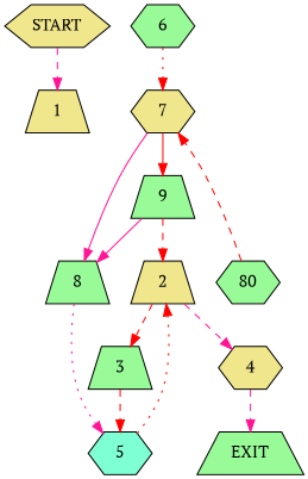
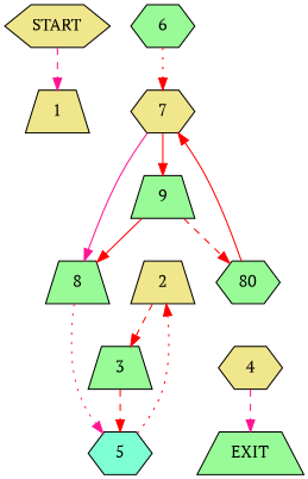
  digraph {
    fontname="PT Serif"
    node [fillcolor=palegreen fontname="PT Serif" shape=hexagon style=filled]
    edge [color=red fontname="PT Serif" style=dashed]
    n1 [fillcolor=khaki label=START]
    1 [fillcolor=khaki shape=trapezium]
    n3 [label=EXIT shape=trapezium]
    2 [fillcolor=khaki shape=trapezium]
    3 [shape=trapezium]
    4 [fillcolor=khaki]
    5 [fillcolor=aquamarine]
    6
    7 [fillcolor=khaki]
    8 [shape=trapezium]
    9 [shape=trapezium]
    n12 [label=80]
    n1 -> 1 [color=deeppink]
    2 -> 3
-   2 -> 4 [color=deeppink]
    3 -> 5
    4 -> n3 [color=deeppink]
    5 -> 2 [style=dotted]
    6 -> 7 [style=dotted]
    7 -> 8 [color=deeppink style=solid]
    7 -> 9 [style=solid]
    8 -> 5 [color=deeppink style=dotted]
-   9 -> 8 [color=deeppink style=solid]
-   9 -> 2
-   n12 -> 7
+   9 -> 8 [style=solid]
+   9 -> n12
+   n12 -> 7 [style=solid]
  }
